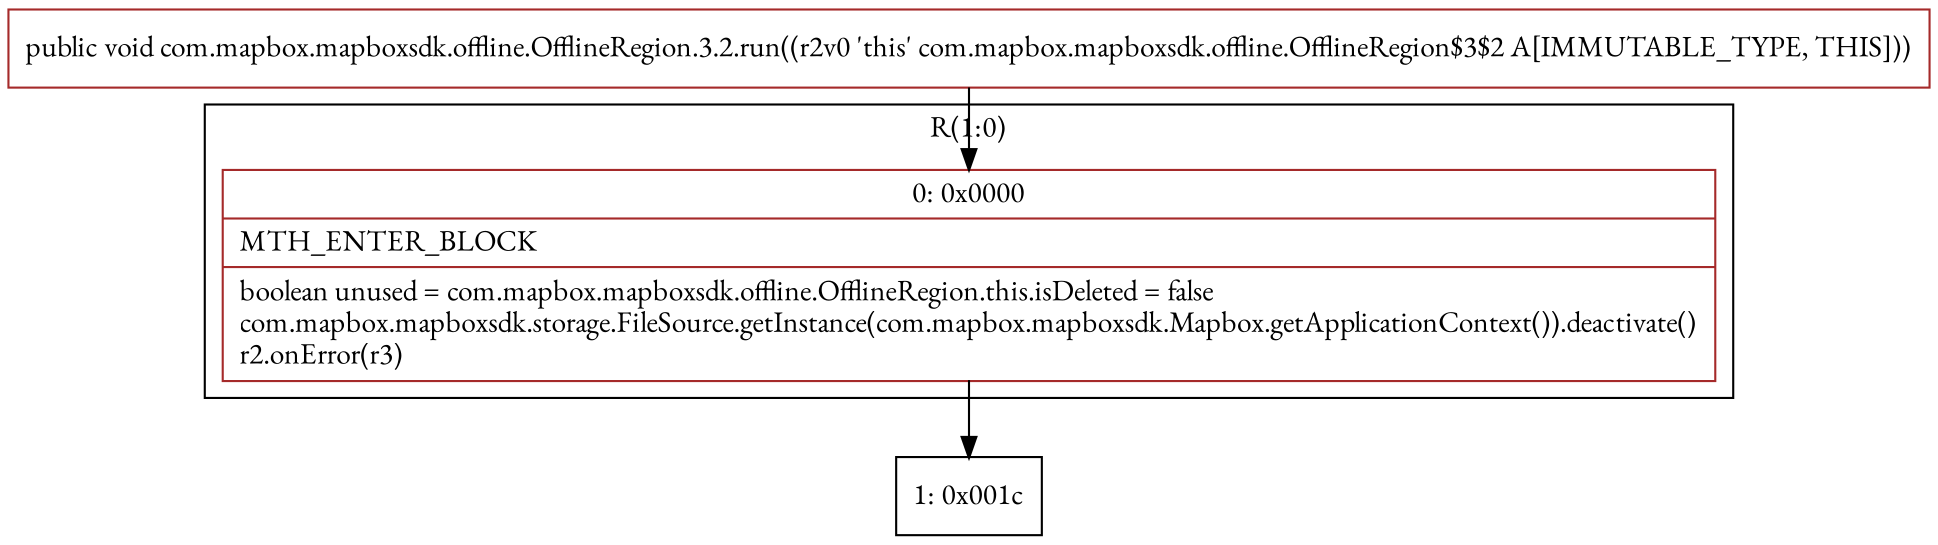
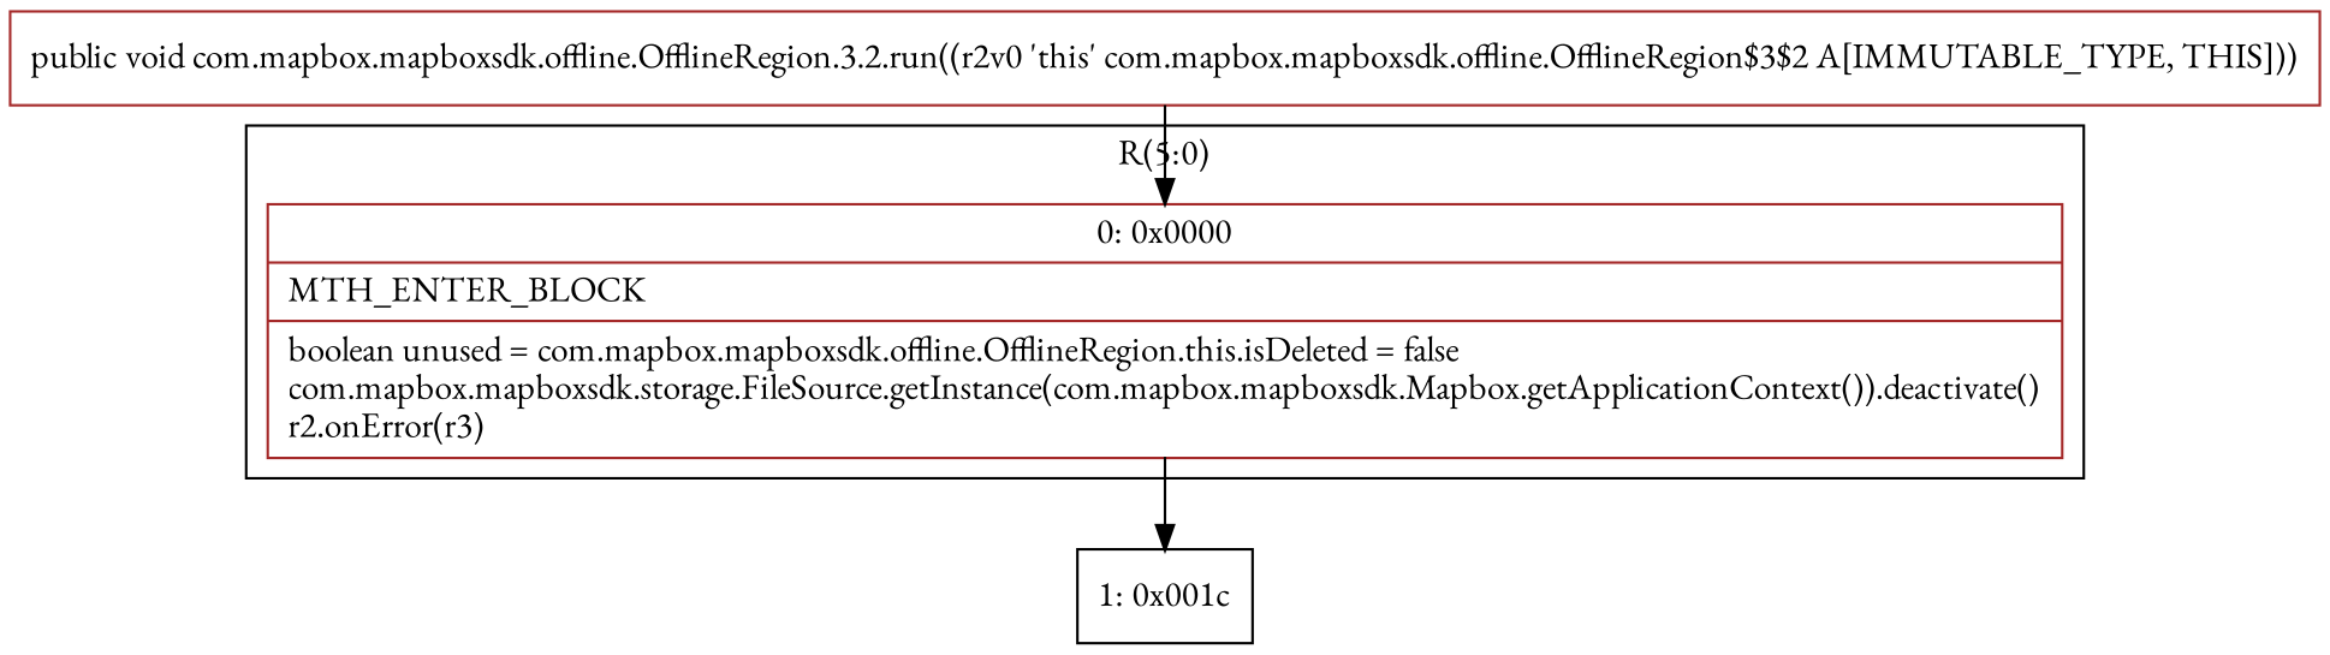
  digraph {
    fontname="EB Garamond"
    node [color=brown shape=record fontname="EB Garamond"]
    edge [fontname="EB Garamond"]
    n1 [label="{0\:\ 0x0000|MTH_ENTER_BLOCK\l|boolean unused = com.mapbox.mapboxsdk.offline.OfflineRegion.this.isDeleted = false\lcom.mapbox.mapboxsdk.storage.FileSource.getInstance(com.mapbox.mapboxsdk.Mapbox.getApplicationContext()).deactivate()\lr2.onError(r3)\l}"]
    n2 [color=black label="{1\:\ 0x001c}"]
    n3 [label="{public void com.mapbox.mapboxsdk.offline.OfflineRegion.3.2.run((r2v0 'this' com.mapbox.mapboxsdk.offline.OfflineRegion$3$2 A[IMMUTABLE_TYPE, THIS])) }"]
    subgraph cluster_1 {
-     label="R(1:0)"
+     label="R(5:0)"
      n1
    }
    n1 -> n2
    n3 -> n1
  }
